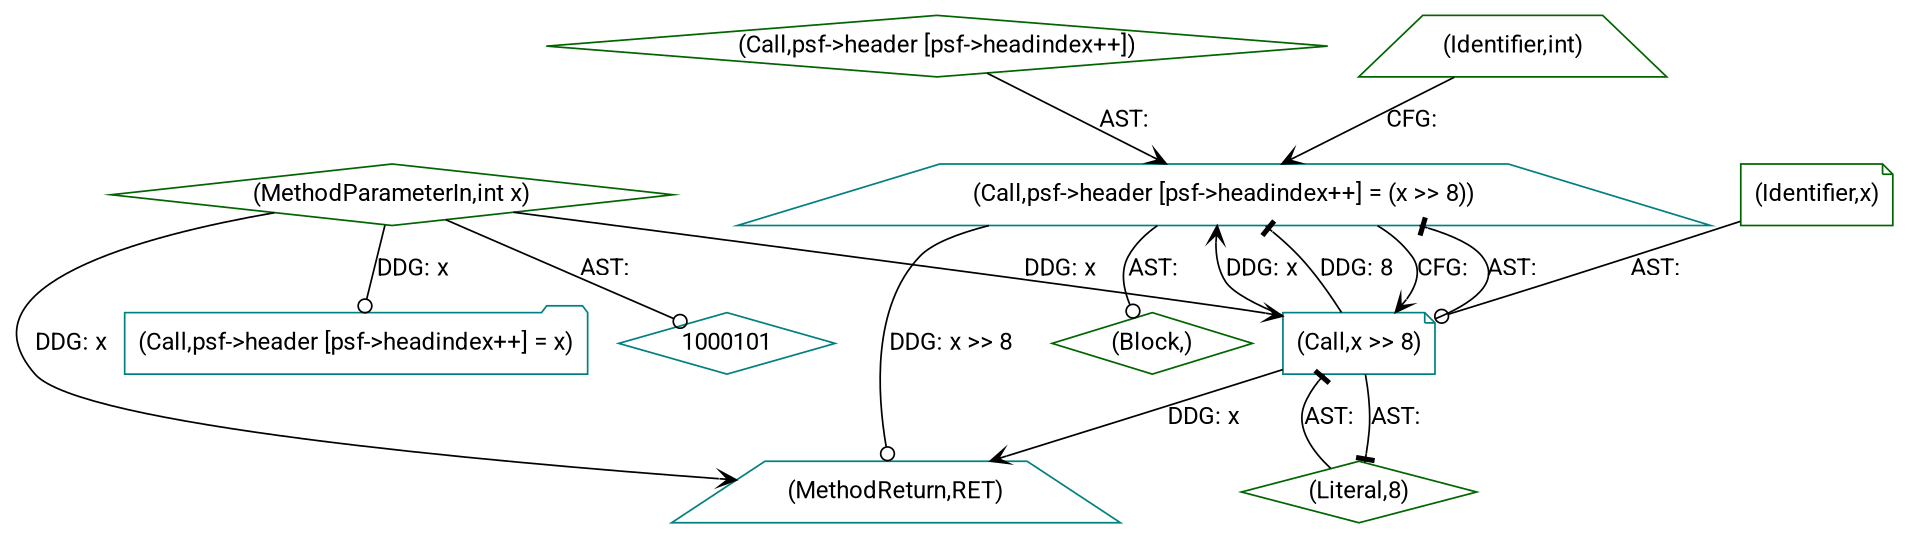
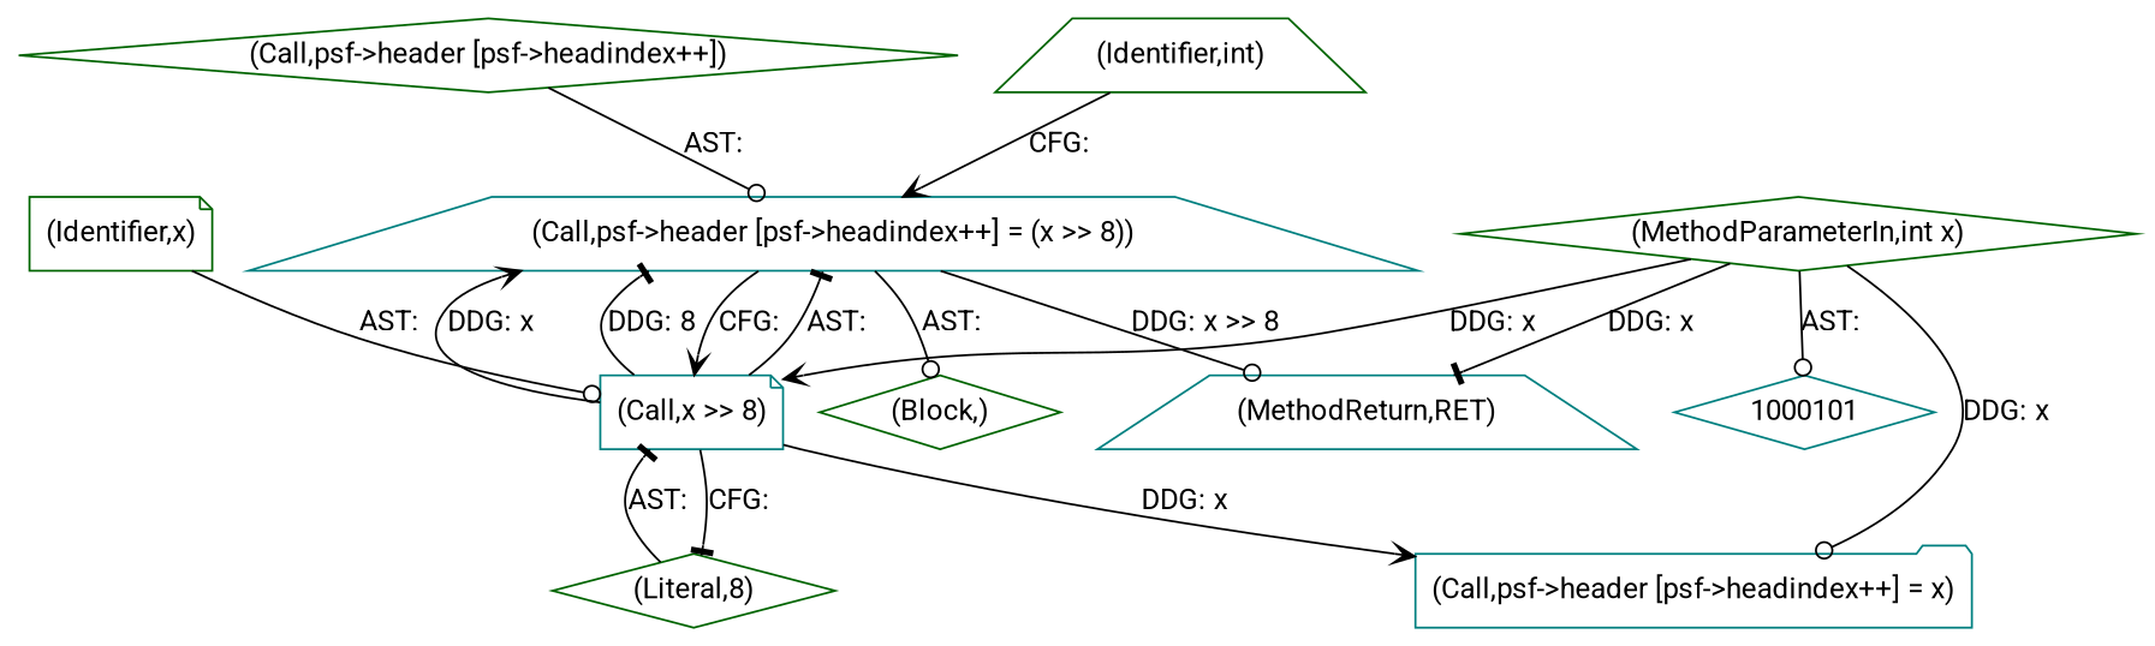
  digraph {
    fontname=Roboto
    node [color=darkgreen fontname=Roboto shape=diamond]
    edge [arrowhead=vee fontname=Roboto]
    n1 [color=teal label="(Call,psf->header [psf->headindex++] = (x >> 8))" shape=trapezium]
    n2 [color=teal label="(Call,x >> 8)" shape=note]
    n3 [label="(Block,)"]
    n4 [color=teal label="(MethodReturn,RET)" shape=trapezium]
    n5 [label="(Literal,8)"]
    n6 [color=teal label="(Call,psf->header [psf->headindex++] = x)" shape=folder]
    n7 [label="(MethodParameterIn,int x)"]
    1000101 [color=teal]
    n9 [label="(Call,psf->header [psf->headindex++])"]
    n10 [label="(Identifier,int)" shape=trapezium]
    n11 [label="(Identifier,x)" shape=note]
    n1 -> n2 [label="CFG: "]
    n1 -> n3 [arrowhead=odot label="AST: "]
    n1 -> n4 [arrowhead=odot label="DDG: x >> 8"]
    n2 -> n1 [arrowhead=tee label="AST: "]
    n2 -> n1 [label="DDG: x"]
    n2 -> n1 [arrowhead=tee label="DDG: 8"]
-   n2 -> n5 [arrowhead=tee label="AST: "]
-   n2 -> n4 [label="DDG: x"]
+   n2 -> n5 [arrowhead=tee label="CFG: "]
+   n2 -> n6 [label="DDG: x"]
    n5 -> n2 [arrowhead=tee label="AST: "]
    n7 -> n2 [label="DDG: x"]
-   n7 -> n4 [label="DDG: x"]
+   n7 -> n4 [arrowhead=tee label="DDG: x"]
    n7 -> n6 [arrowhead=odot label="DDG: x"]
    n7 -> 1000101 [arrowhead=odot label="AST: "]
-   n9 -> n1 [label="AST: "]
+   n9 -> n1 [arrowhead=odot label="AST: "]
    n10 -> n1 [label="CFG: "]
    n11 -> n2 [arrowhead=odot label="AST: "]
  }
